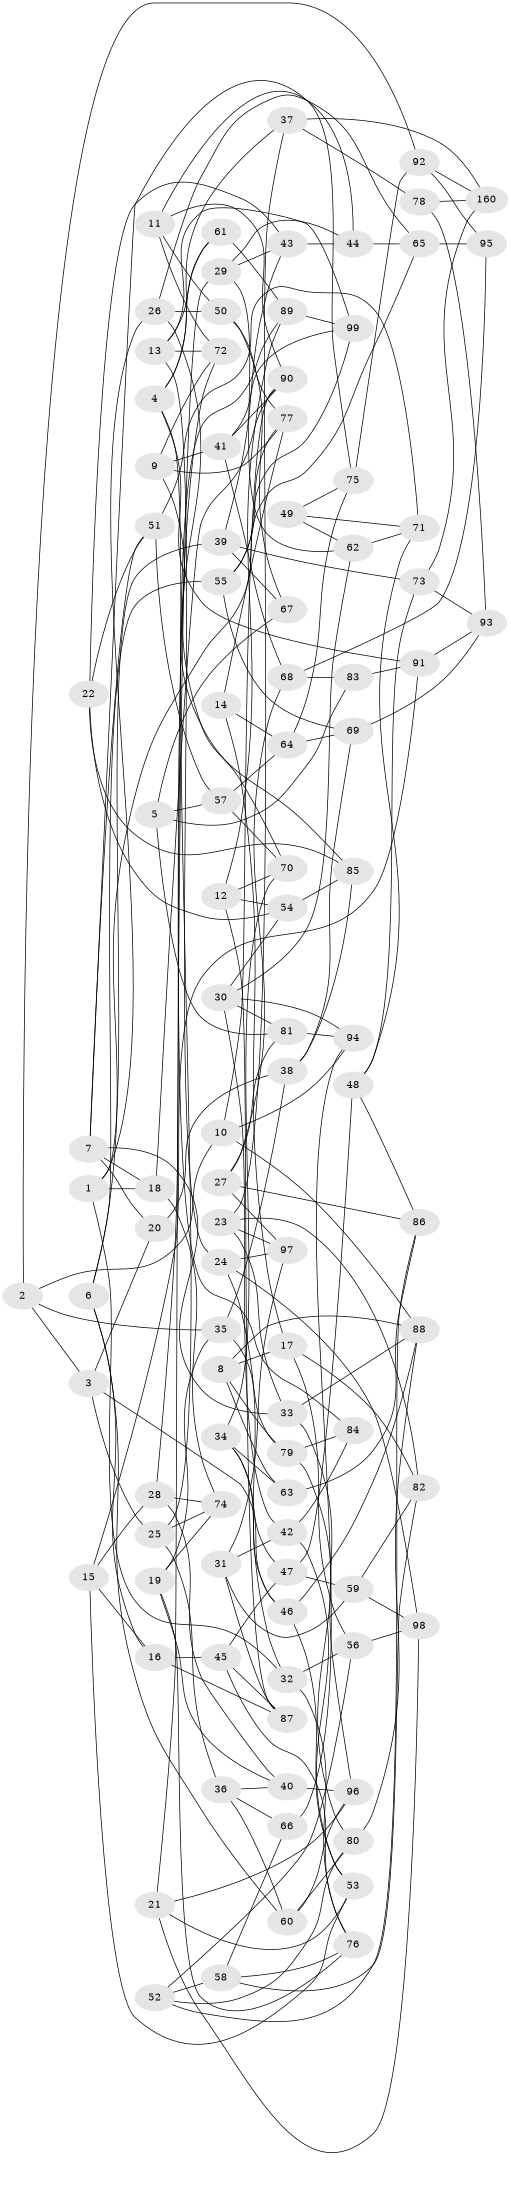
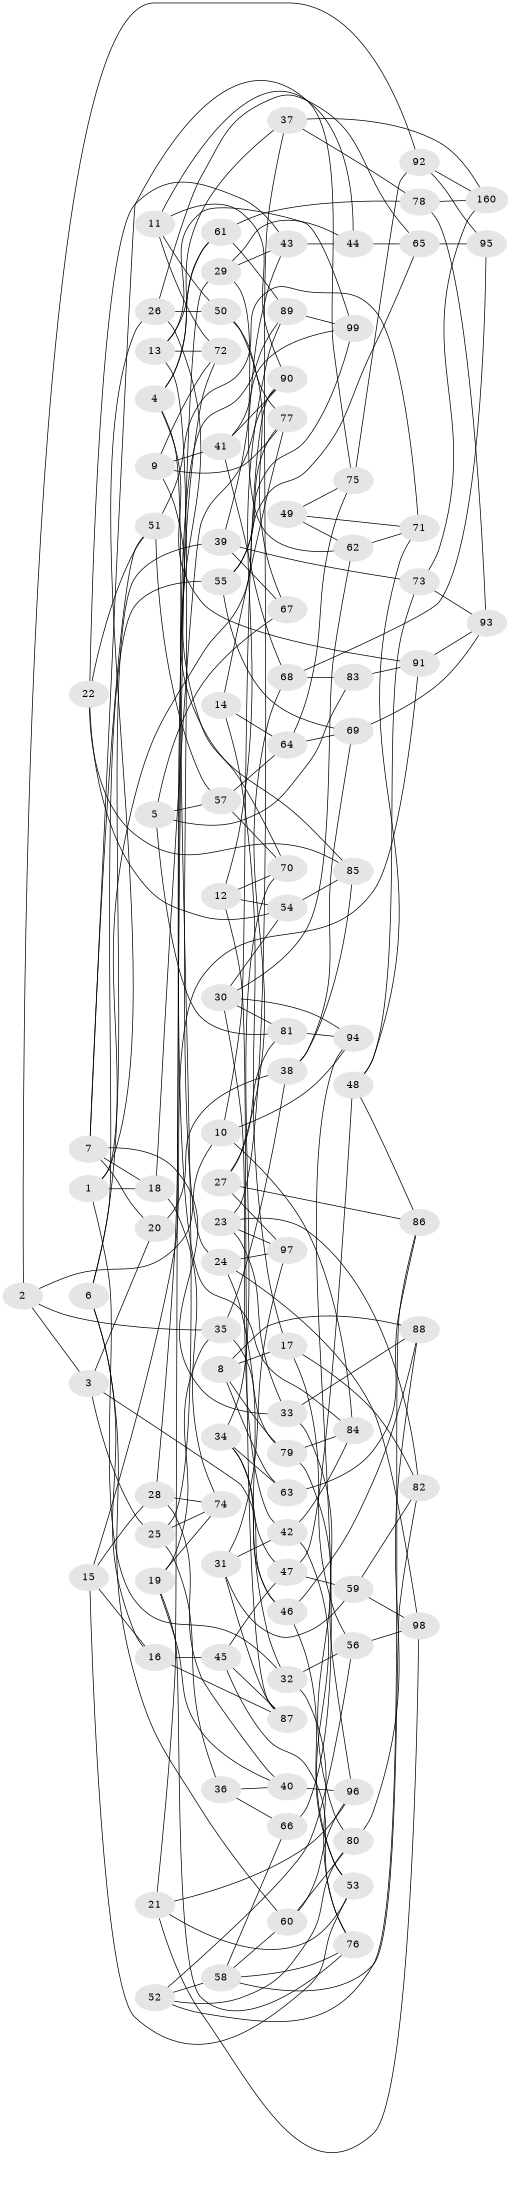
  graph {
    rankdir=LR
    node [color=gray90 style=filled]
    1
    18
    26
    32
    39
    90
    74
    65
    50
    70
    56
    76
    67
    43
    73
    2
    3
    10
    35
    92
    20
    25
    46
    84
    94
    79
    38
    95
    n29 [label=160]
    89
    36
    88
    53
    4
    37
    61
    91
    78
    93
    5
    57
    81
    83
    64
    6
    16
    55
    60
    87
    45
    77
    99
    69
    96
    80
    7
    33
    75
    51
    8
    17
    63
    82
    86
    9
    41
    72
    85
    68
    11
    44
    12
    54
    13
    24
    98
    97
    14
    15
    28
    40
    47
    19
    71
    21
    29
    62
    22
    23
    66
    27
    30
    42
    31
    59
    34
    48
    49
    52
    58
    1 -- 18
    1 -- 26
    1 -- 32
    1 -- 39
    18 -- 90
    18 -- 74
    26 -- 65
    26 -- 50
    26 -- 70
    32 -- 56
    32 -- 76
    39 -- 67
    39 -- 43
    39 -- 73
    65 -- 95
    50 -- 67
    50 -- 77
    56 -- 98
    43 -- 44
    73 -- n29
    73 -- 93
    2 -- 3
    2 -- 10
    2 -- 35
    2 -- 92
    3 -- 20
    3 -- 25
    3 -- 46
    10 -- 90
-   10 -- 88
+   10 -- 84
    10 -- 94
    35 -- 79
    35 -- 38
    92 -- 95
    92 -- n29
    20 -- 38
    25 -- 74
    25 -- 89
    25 -- 36
    46 -- 88
    46 -- 53
    79 -- 84
    79 -- 80
    38 -- 69
    38 -- 85
    89 -- 99
-   36 -- 60
+   58 -- 60
    36 -- 40
    36 -- 66
    4 -- 84
    4 -- 37
    4 -- 61
    4 -- 91
    37 -- n29
    37 -- 78
    61 -- 89
+   61 -- 78
    91 -- 93
    78 -- n29
    78 -- 93
    5 -- 67
    5 -- 57
    5 -- 81
    5 -- 83
    57 -- 70
    57 -- 64
    81 -- 94
    83 -- 91
    64 -- 69
    64 -- 75
    6 -- 65
    6 -- 16
    6 -- 55
    6 -- 60
    16 -- 87
    16 -- 45
    55 -- 77
    55 -- 99
    55 -- 69
    60 -- 96
    60 -- 80
    45 -- 76
    45 -- 87
    45 -- 47
    69 -- 93
    80 -- 88
    7 -- 18
    7 -- 20
    7 -- 33
    7 -- 75
    7 -- 51
    33 -- 88
    33 -- 96
    75 -- 92
    51 -- 57
    51 -- 71
    8 -- 79
    8 -- 88
    8 -- 17
    8 -- 63
    17 -- 56
    17 -- 82
    63 -- 86
    9 -- 77
    9 -- 41
    9 -- 72
    9 -- 85
    41 -- 90
    41 -- 99
    41 -- 68
    68 -- 95
    68 -- 83
    11 -- 90
    11 -- 50
    11 -- 72
    11 -- 44
    44 -- 65
    12 -- 70
    12 -- 89
    12 -- 87
    12 -- 54
    54 -- 85
    13 -- 61
    13 -- 99
    13 -- 72
    13 -- 24
    24 -- 32
    24 -- 98
    24 -- 97
    14 -- 64
    14 -- 77
    14 -- 17
    15 -- 53
    15 -- 91
    15 -- 16
    15 -- 28
    28 -- 74
    28 -- 72
    28 -- 40
    40 -- 96
    47 -- 59
    47 -- 48
    19 -- 74
    19 -- 76
    19 -- 35
    19 -- 40
    21 -- 53
    21 -- 96
    21 -- 98
    21 -- 29
    29 -- 43
    29 -- 44
    29 -- 62
    62 -- 71
    22 -- 43
    22 -- 51
    22 -- 85
    22 -- 54
    23 -- 37
    23 -- 33
    23 -- 82
    23 -- 97
    66 -- 94
    27 -- 81
    27 -- 86
    27 -- 68
    27 -- 97
    30 -- 94
    30 -- 81
    30 -- 54
    30 -- 62
    30 -- 42
    42 -- 84
    42 -- 53
    31 -- 87
    31 -- 97
    31 -- 42
    31 -- 59
    59 -- 82
    59 -- 98
    34 -- 70
    34 -- 46
    34 -- 63
    34 -- 47
    48 -- 73
    48 -- 86
    48 -- 71
    49 -- 75
    49 -- 71
    49 -- 62
    52 -- 56
    52 -- 80
    52 -- 86
    52 -- 58
    58 -- 76
    58 -- 82
    58 -- 66
  }
